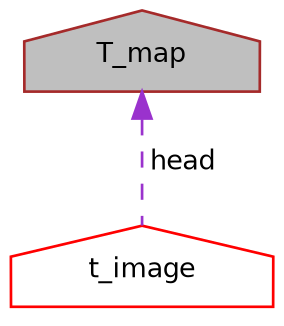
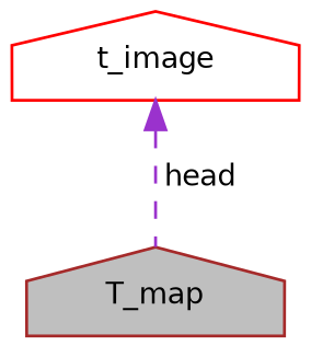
  digraph {
    node [fontname=Helvetica fontsize=10 shape=house style=filled]
    n1 [color=brown fillcolor=grey75 fontcolor=black height=0.2 label=T_map width=0.4]
    n2 [color=red fillcolor=white height=0.2 label=t_image width=0.4]
-   n1 -> n2 [color=darkorchid3 dir=back fontname=Helvetica fontsize=10 label=" head" labelfontname=Helvetica labelfontsize=10 style=dashed]
+   n2 -> n1 [color=darkorchid3 dir=back fontname=Helvetica fontsize=10 label=" head" labelfontname=Helvetica labelfontsize=10 style=dashed]
  }
